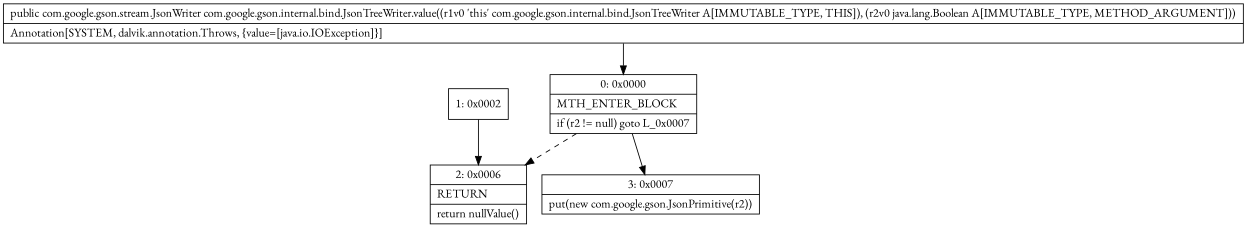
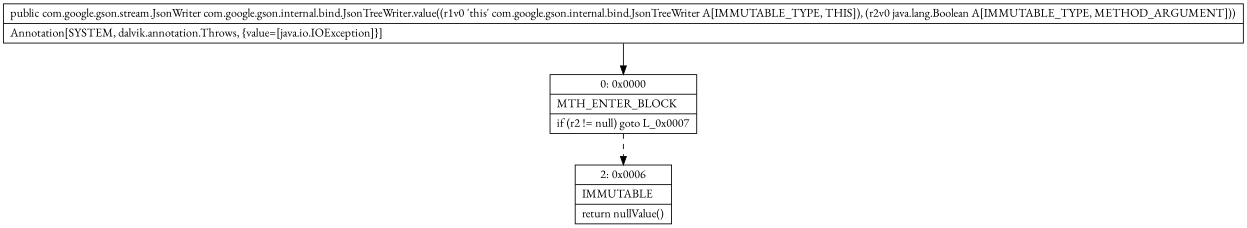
  digraph {
    fontname="EB Garamond"
    node [fontname="EB Garamond" shape=record]
    edge [fontname="EB Garamond"]
    n1 [label="{0\:\ 0x0000|MTH_ENTER_BLOCK\l|if (r2 != null) goto L_0x0007\l}"]
-   n2 [label="{3\:\ 0x0007|put(new com.google.gson.JsonPrimitive(r2))\l}"]
-   n3 [label="{2\:\ 0x0006|RETURN\l|return nullValue()\l}"]
-   n4 [label="{1\:\ 0x0002}"]
+   n3 [label="{2\:\ 0x0006|IMMUTABLE\l|return nullValue()\l}"]
    n5 [label="{public com.google.gson.stream.JsonWriter com.google.gson.internal.bind.JsonTreeWriter.value((r1v0 'this' com.google.gson.internal.bind.JsonTreeWriter A[IMMUTABLE_TYPE, THIS]), (r2v0 java.lang.Boolean A[IMMUTABLE_TYPE, METHOD_ARGUMENT]))  | Annotation[SYSTEM, dalvik.annotation.Throws, \{value=[java.io.IOException]\}]\l}"]
-   n1 -> n2
    n1 -> n3 [style=dashed]
-   n4 -> n3
    n5 -> n1
  }
